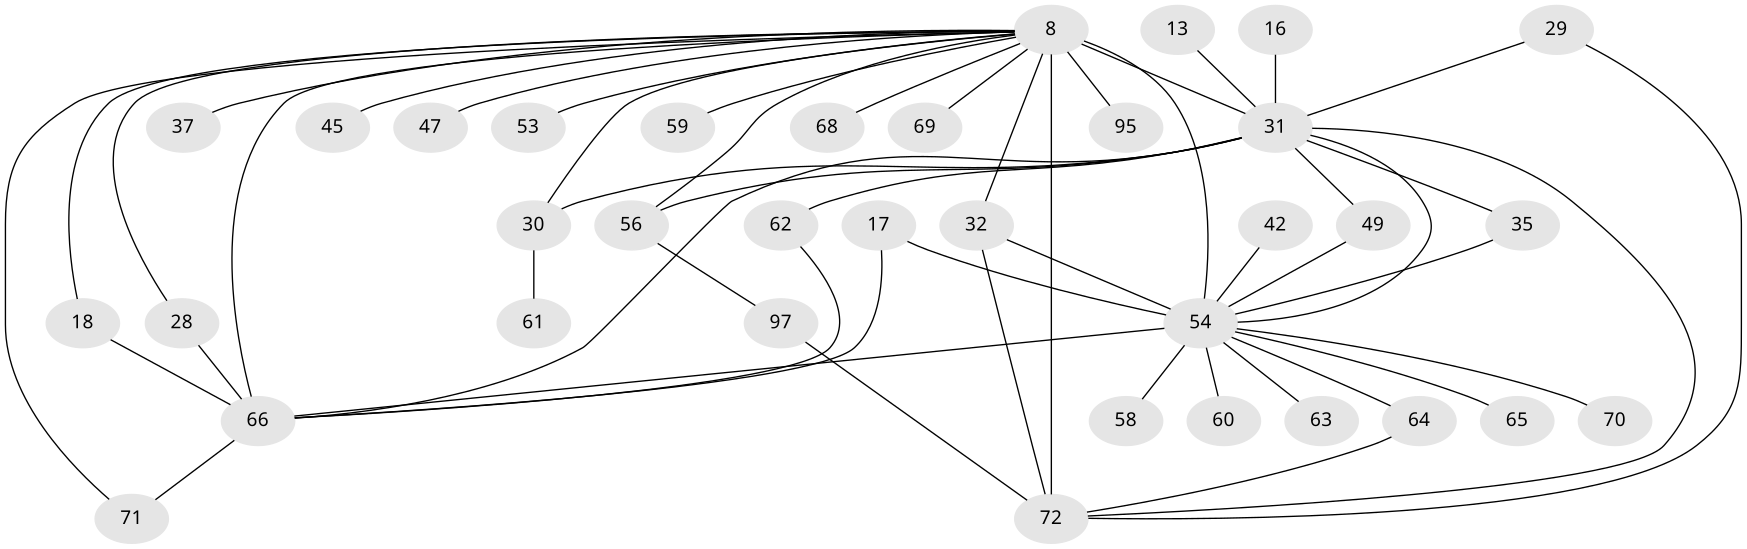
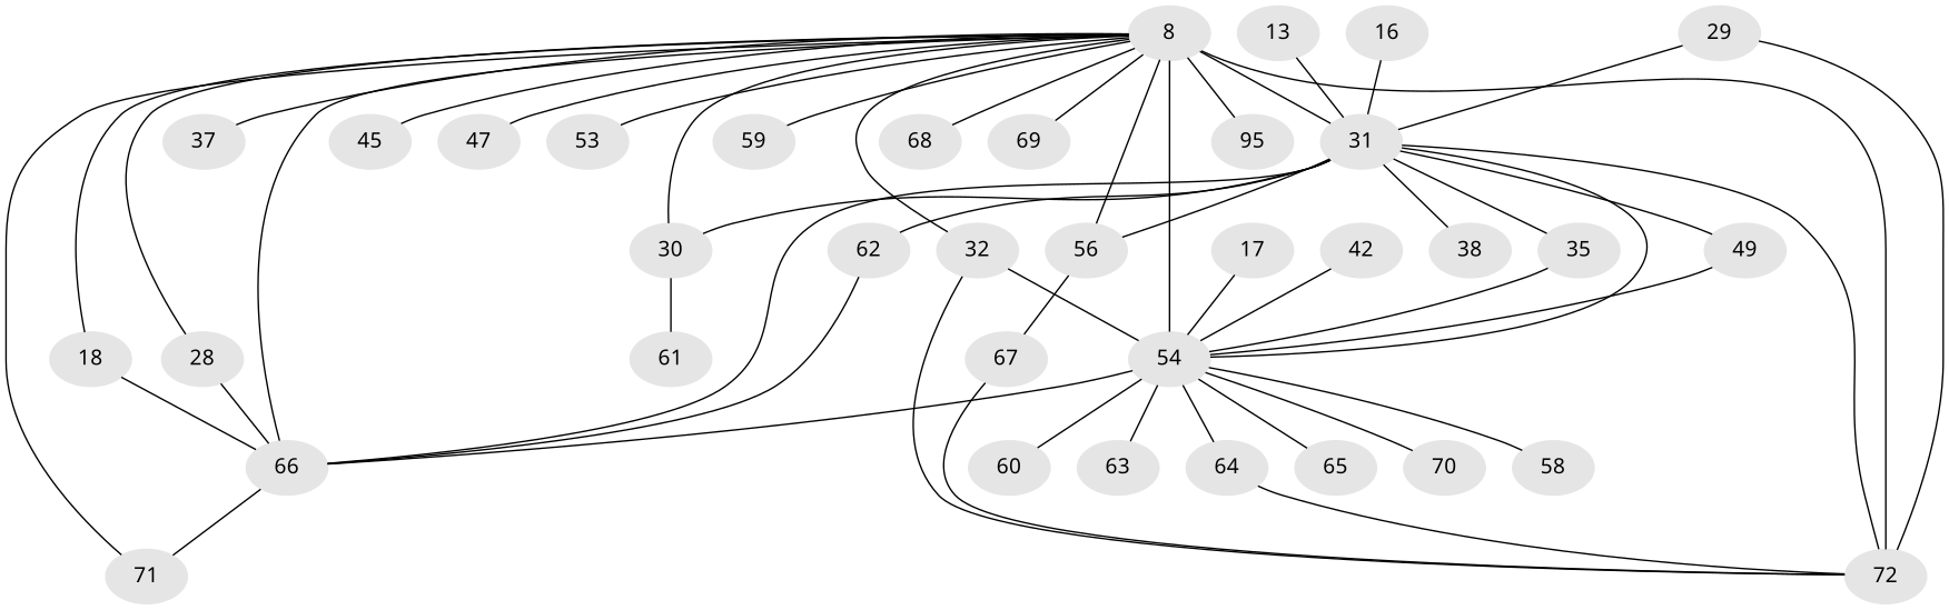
  graph {
    fontname="Noto Sans"
    node [color=gray90 fontname="Noto Sans" style=filled]
    edge [fontname="Noto Sans"]
    8 [super="+1+7"]
    n2 [label=95]
    18
    28
    31 [super="+30"]
    32 [super="+24"]
    37
    n8 [label=30 super="+36+20+34"]
    45 [super="+14"]
    47
    53
    54 [super="+5"]
    56 [super="+12+26"]
    59
    66 [super="+6"]
    68
    69
    71
    72 [super="+43+52+41+57+46+48+23+44"]
    35
+   38
    49 [super="+22"]
    62 [super="+51"]
    61
    58
    60
    63
    64
    65
    70 [super="+55"]
-   67 [label=97]
+   67
    13
    16
    17
    29
    42
    8 -- n2 [weight=2]
    8 -- 18
    8 -- 28
    8 -- 31 [weight=10]
    8 -- 32
    8 -- 37 [weight=2]
    8 -- n8 [weight=5]
    8 -- 45
    8 -- 47 [weight=2]
    8 -- 53 [weight=2]
    8 -- 54 [weight=9]
    8 -- 56 [weight=2]
    8 -- 59 [weight=2]
    8 -- 66 [weight=9]
    8 -- 68 [weight=2]
    8 -- 69
    8 -- 71
    8 -- 72 [weight=13]
    18 -- 66
    28 -- 66
    31 -- n8
    31 -- 54 [weight=4]
    31 -- 56 [weight=2]
    31 -- 66 [weight=4]
    31 -- 72 [weight=3]
    31 -- 35
+   31 -- 38 [weight=2]
    31 -- 49 [weight=2]
    31 -- 62 [weight=2]
    32 -- 54 [weight=2]
    32 -- 72
    n8 -- 61
    54 -- 66 [weight=4]
    54 -- 58 [weight=2]
    54 -- 60
    54 -- 63
    54 -- 64
    54 -- 65 [weight=2]
    54 -- 70 [weight=3]
    56 -- 67
    66 -- 71
    35 -- 54
    49 -- 54
    62 -- 66
    64 -- 72
    67 -- 72
    13 -- 31
    16 -- 31 [weight=2]
    17 -- 54
-   17 -- 66
    29 -- 31
    29 -- 72
    42 -- 54
  }
